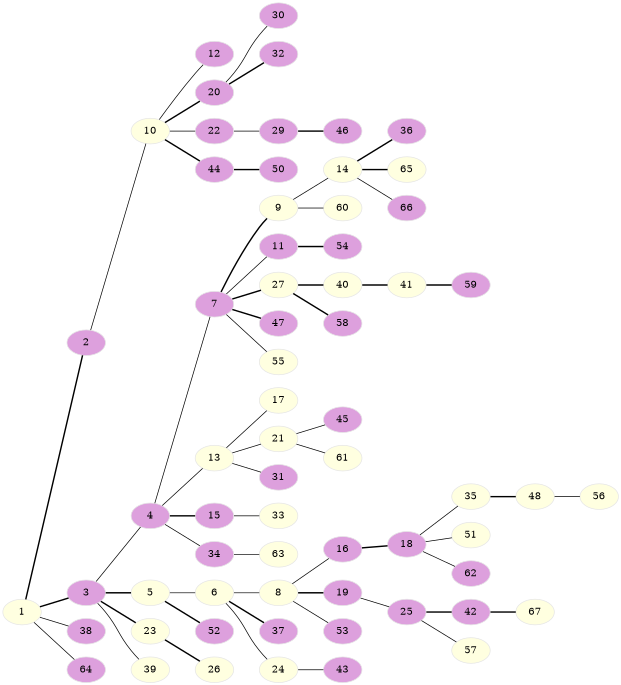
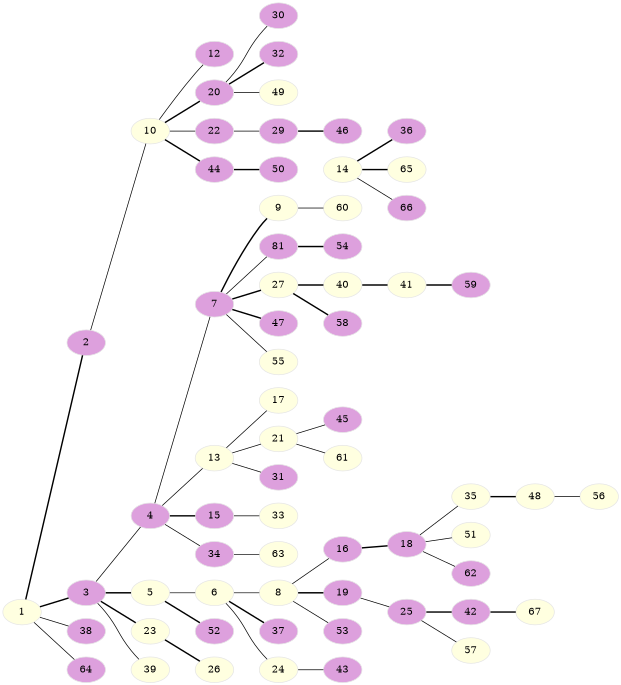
  graph {
    rankdir=LR
    node [color=gray90 fillcolor=plum style=filled]
    edge [style=solid]
    1 [fillcolor=lightyellow]
    2
    3
    38
    64
    10 [fillcolor=lightyellow]
    4
    5 [fillcolor=lightyellow]
    23 [fillcolor=lightyellow]
    39 [fillcolor=lightyellow]
    12
    20
    22
    44
    7
    13 [fillcolor=lightyellow]
    15
    34
    6 [fillcolor=lightyellow]
    52
    26 [fillcolor=lightyellow]
    9 [fillcolor=lightyellow]
-   11
+   11 [label=81]
    27 [fillcolor=lightyellow]
    47
    55 [fillcolor=lightyellow]
    17 [fillcolor=lightyellow]
    21 [fillcolor=lightyellow]
    31
    33 [fillcolor=lightyellow]
    63 [fillcolor=lightyellow]
    8 [fillcolor=lightyellow]
    37
    24 [fillcolor=lightyellow]
    16
    19
    53
    14 [fillcolor=lightyellow]
    60 [fillcolor=lightyellow]
    54
    40 [fillcolor=lightyellow]
    58
    18
    25
    43
    36
    65 [fillcolor=lightyellow]
    66
    30
    32
+   49 [fillcolor=lightyellow]
    29
    50
    45
    61 [fillcolor=lightyellow]
    35 [fillcolor=lightyellow]
    51 [fillcolor=lightyellow]
    62
    48 [fillcolor=lightyellow]
    42
    57 [fillcolor=lightyellow]
    46
    67 [fillcolor=lightyellow]
    41 [fillcolor=lightyellow]
    59
    56 [fillcolor=lightyellow]
    1 -- 2 [style=bold]
    1 -- 3 [style=bold]
    1 -- 38
    1 -- 64
    2 -- 10
    3 -- 4
    3 -- 5 [style=bold]
    3 -- 23 [style=bold]
    3 -- 39
    10 -- 12
    10 -- 20 [style=bold]
    10 -- 22
    10 -- 44 [style=bold]
    4 -- 7
    4 -- 13
    4 -- 15 [style=bold]
    4 -- 34
    5 -- 6
    5 -- 52 [style=bold]
    23 -- 26 [style=bold]
    20 -- 30
    20 -- 32 [style=bold]
+   20 -- 49
    22 -- 29
    44 -- 50 [style=bold]
    7 -- 9 [style=bold]
    7 -- 11
    7 -- 27 [style=bold]
    7 -- 47 [style=bold]
    7 -- 55
    13 -- 17
    13 -- 21
    13 -- 31
    15 -- 33
    34 -- 63
    6 -- 8
    6 -- 37 [style=bold]
    6 -- 24
-   9 -- 14
    9 -- 60
    11 -- 54 [style=bold]
    27 -- 40 [style=bold]
    27 -- 58 [style=bold]
    21 -- 45
    21 -- 61
    8 -- 16
    8 -- 19 [style=bold]
    8 -- 53
    24 -- 43
    16 -- 18 [style=bold]
    19 -- 25
    14 -- 36 [style=bold]
    14 -- 65 [style=bold]
    14 -- 66
    40 -- 41 [style=bold]
    18 -- 35
    18 -- 51
    18 -- 62
    25 -- 42 [style=bold]
    25 -- 57
    29 -- 46 [style=bold]
    35 -- 48 [style=bold]
    48 -- 56
    42 -- 67 [style=bold]
    41 -- 59 [style=bold]
  }
